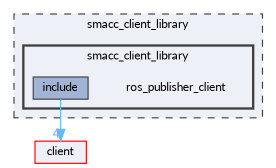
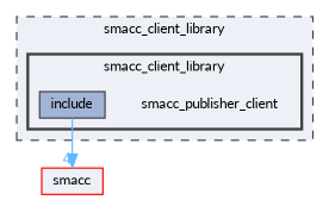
  digraph {
    compound=true
    fontname=Lato
    node [fontname=Lato fontsize=10 shape=box style=filled]
-   n1 [height=0.2 label=ros_publisher_client shape=plaintext width=0.4 style=""]
+   n1 [height=0.2 label=smacc_publisher_client shape=plaintext width=0.4 style=""]
    n2 [color=grey25 fillcolor="#a2b4d6" height=0.2 label=include width=0.4]
-   n3 [color=red fillcolor="#edf0f7" height=0.2 label=client width=0.4]
+   n3 [color=red fillcolor="#edf0f7" height=0.2 label=smacc width=0.4]
    subgraph cluster_1 {
      bgcolor="#edf0f7"
      fontsize=10
      label=smacc_client_library
      pencolor=grey25
      style="filled,dashed"
      subgraph cluster_2 {
        bgcolor="#edf0f7"
        fontsize=10
        pencolor=grey25
        style="filled,bold"
        n1
        n2
      }
    }
    n2 -> n3 [color=steelblue1 fontcolor=steelblue1 fontname=Lato fontsize=10 headlabel=4 labeldistance=1.5 labelfontname=Helvetica labelfontsize=10]
  }
